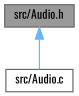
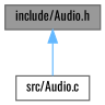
  digraph {
    fontname=Oswald
    node [fontname=Oswald fontsize=10 shape=box style=filled]
-   n1 [color=gray40 fillcolor=grey60 fontcolor=black height=0.2 label="src/Audio.h" width=0.4]
+   n1 [color=gray40 fillcolor=grey60 fontcolor=black height=0.2 label="include/Audio.h" width=0.4]
    n2 [color=grey40 fillcolor=white height=0.2 label="src/Audio.c" width=0.4]
    n1 -> n2 [color=steelblue1 dir=back fontname=Oswald fontsize=10 labelfontname=Helvetica labelfontsize=10 style=solid]
  }
